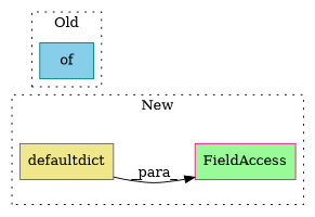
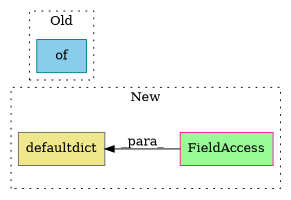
  digraph {
    rankdir=LR
    fontname="DejaVu Serif"
    node [a=32 l=4 shape=box style=filled fontname="DejaVu Serif"]
    n1 [l="12,1" label=defaultdict s="5451,5467" fillcolor=khaki color=gray40]
    n2 [a=22 label=FieldAccess s=5463 fillcolor=palegreen color=deeppink]
    n3 [label=of s=5427 fillcolor=skyblue color=teal]
    subgraph cluster_1 {
      label=New
      style=dotted
      n1
      n2
    }
    subgraph cluster_2 {
      label=Old
      style=dotted
      n3
    }
-   n1 -> n2 [label=_para_ fontname="DejaVu Serif"]
+   n2 -> n1 [label=_para_ fontname="DejaVu Serif"]
  }
